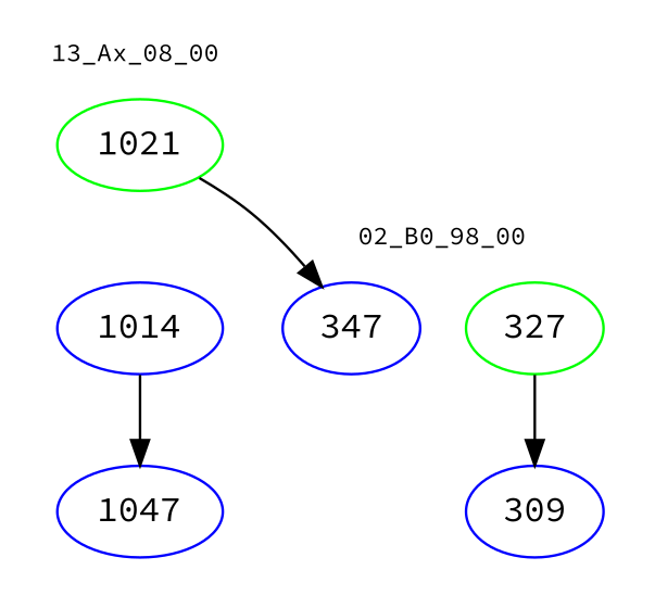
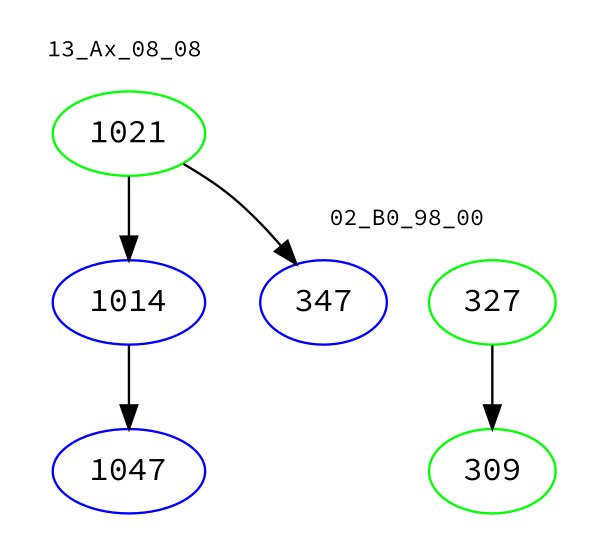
  digraph {
    fontname="Source Code Pro"
    node [color=blue fontname="Source Code Pro"]
    edge [color=black fontname="Source Code Pro"]
    n1 [color=green label=1021]
    n2 [label=1014]
    n3 [label=1047]
    n4 [color=green label=327]
-   n5 [label=309]
+   n5 [color=green label=309]
    n6 [label=347]
    subgraph cluster_1 {
      color=white
      fontsize=10
-     label="13_Ax_08_00"
+     label="13_Ax_08_08"
      n1
      n2
      n3
    }
    subgraph cluster_2 {
      color=white
      fontsize=10
      label="02_B0_98_00"
      n4
      n5
      n6
    }
+   n1 -> n2
    n1 -> n6
    n2 -> n3
    n4 -> n5
  }
